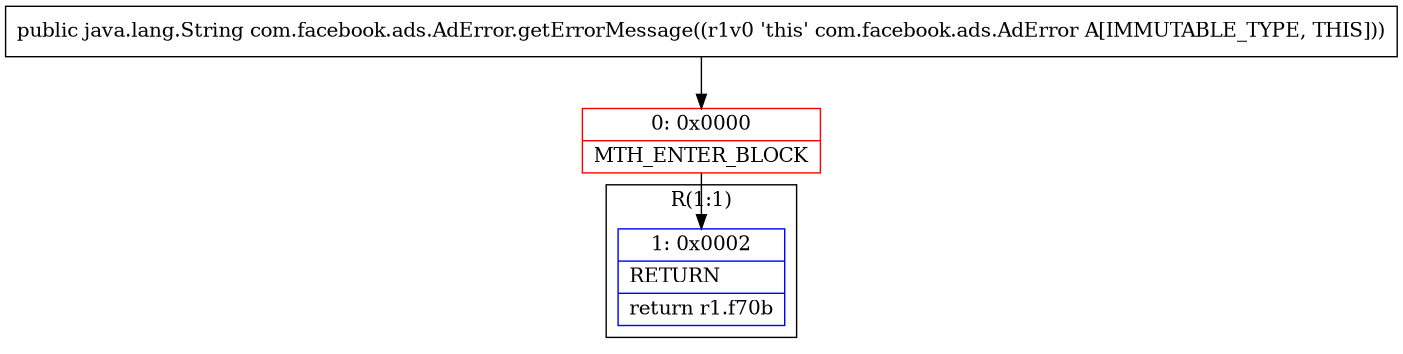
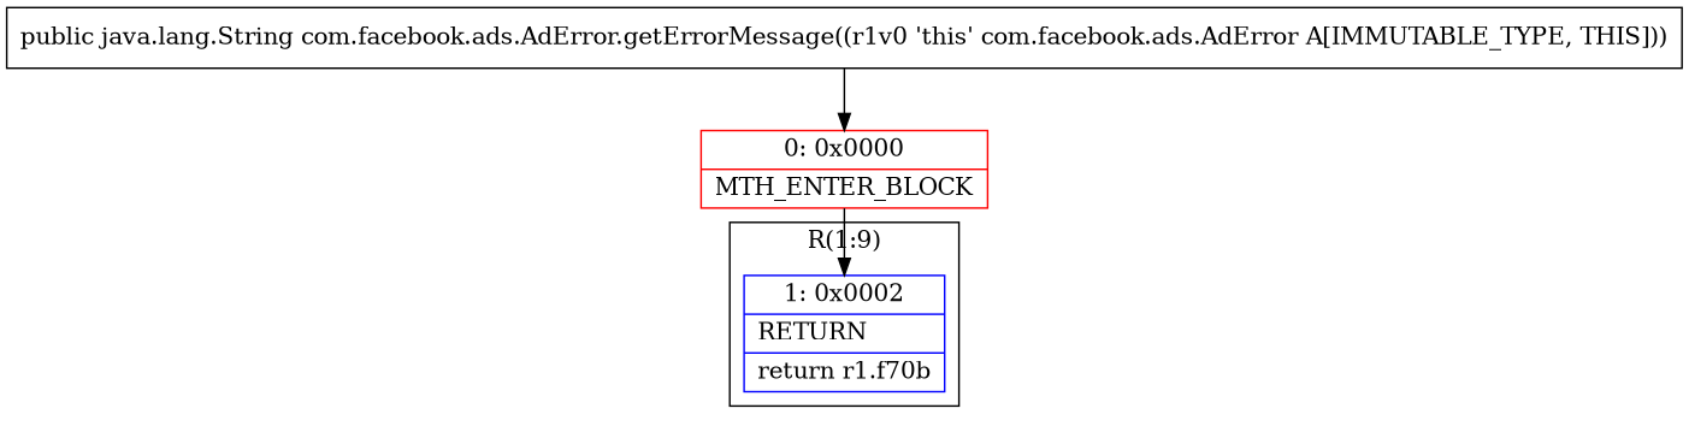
  digraph {
    node [shape=record]
    n1 [color=blue label="{1\:\ 0x0002|RETURN\l|return r1.f70b\l}"]
    n2 [color=red label="{0\:\ 0x0000|MTH_ENTER_BLOCK\l}"]
    n3 [label="{public java.lang.String com.facebook.ads.AdError.getErrorMessage((r1v0 'this' com.facebook.ads.AdError A[IMMUTABLE_TYPE, THIS])) }"]
    subgraph cluster_1 {
-     label="R(1:1)"
+     label="R(1:9)"
      n1
    }
    n2 -> n1
    n3 -> n2
  }
